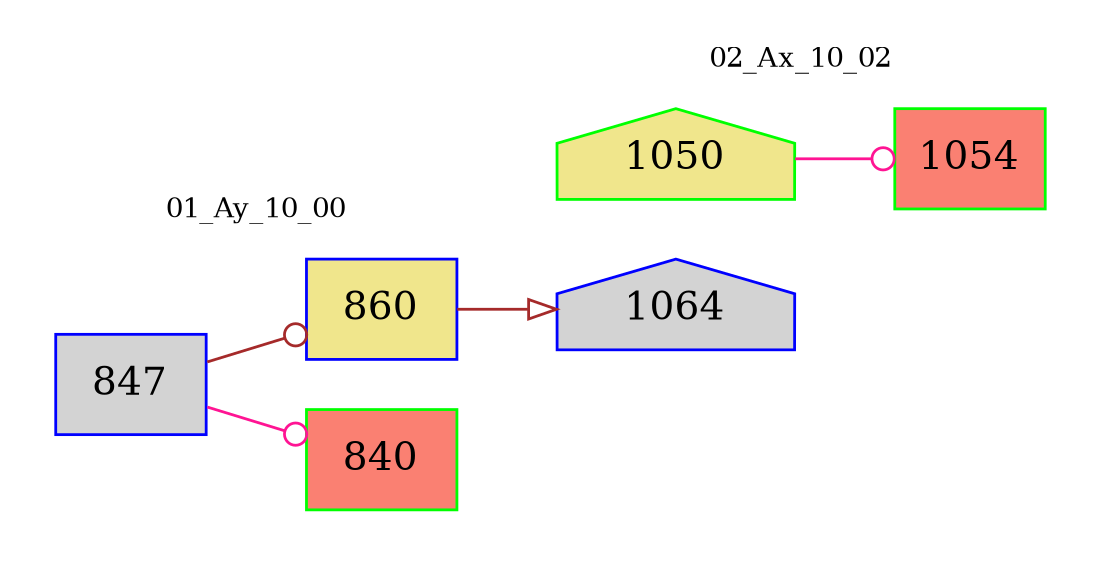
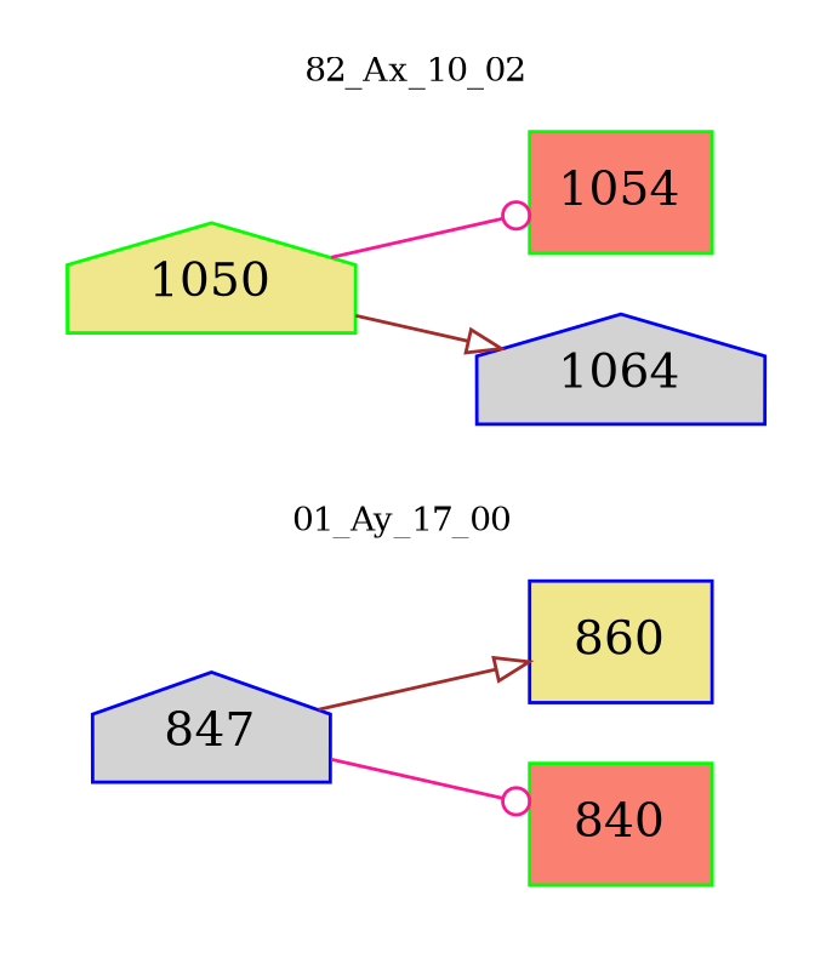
  digraph {
    rankdir=LR
    node [color=blue fillcolor=lightgrey shape=house style=filled]
    edge [arrowhead=odot color=deeppink]
-   n1 [label=847 shape=box]
+   n1 [label=847]
    n2 [color=green fillcolor=salmon label=840 shape=box]
    n3 [fillcolor=khaki label=860 shape=box]
    n4 [color=green fillcolor=khaki label=1050]
    n5 [label=1064]
    n6 [color=green fillcolor=salmon label=1054 shape=box]
    subgraph cluster_1 {
      color=white
      fontsize=10
-     label="01_Ay_10_00"
+     label="01_Ay_17_00"
      n1
      n2
      n3
    }
    subgraph cluster_2 {
      color=white
      fontsize=10
-     label="02_Ax_10_02"
+     label="82_Ax_10_02"
      n4
      n5
      n6
    }
    n1 -> n2
-   n1 -> n3 [color=brown]
-   n3 -> n5 [arrowhead=onormal color=brown]
+   n1 -> n3 [arrowhead=onormal color=brown]
+   n4 -> n5 [arrowhead=onormal color=brown]
    n4 -> n6
  }
